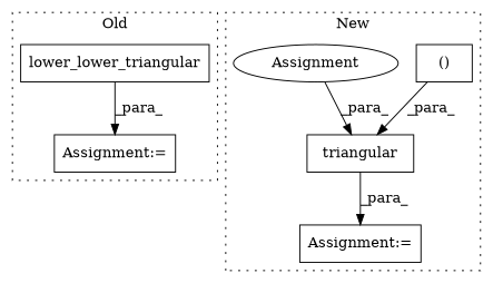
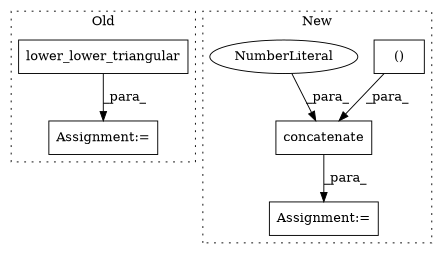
  digraph {
    fontname="DejaVu Serif"
    node [a=32 fontname="DejaVu Serif" l=1 shape=box]
    edge [fontname="DejaVu Serif"]
    n1 [l="22,1" label=lower_lower_triangular s="19231,19254"]
    n2 [a=7 label="Assignment:=" s=19270]
    n3 [a=106 l=92 label="()" s=19529]
-   n4 [l="17,1" label=triangular s="19512,19624"]
-   n5 [a=34 label=Assignment s=19623 shape=ellipse]
+   n4 [l="17,1" label=concatenate s="19512,19624"]
+   n5 [a=34 label=NumberLiteral s=19623 shape=ellipse]
    n6 [a=7 label="Assignment:=" s=19505]
    subgraph cluster_1 {
      label=Old
      style=dotted
      n1
      n2
    }
    subgraph cluster_2 {
      label=New
      style=dotted
      n3
      n4
      n5
      n6
    }
    n1 -> n2 [label=_para_]
    n3 -> n4 [label=_para_]
    n4 -> n6 [label=_para_]
    n5 -> n4 [label=_para_]
  }
